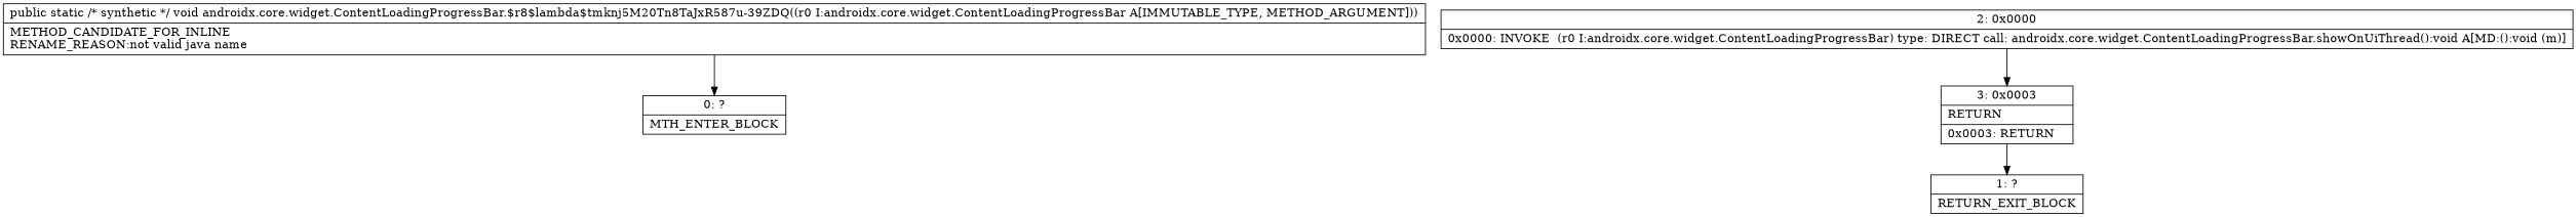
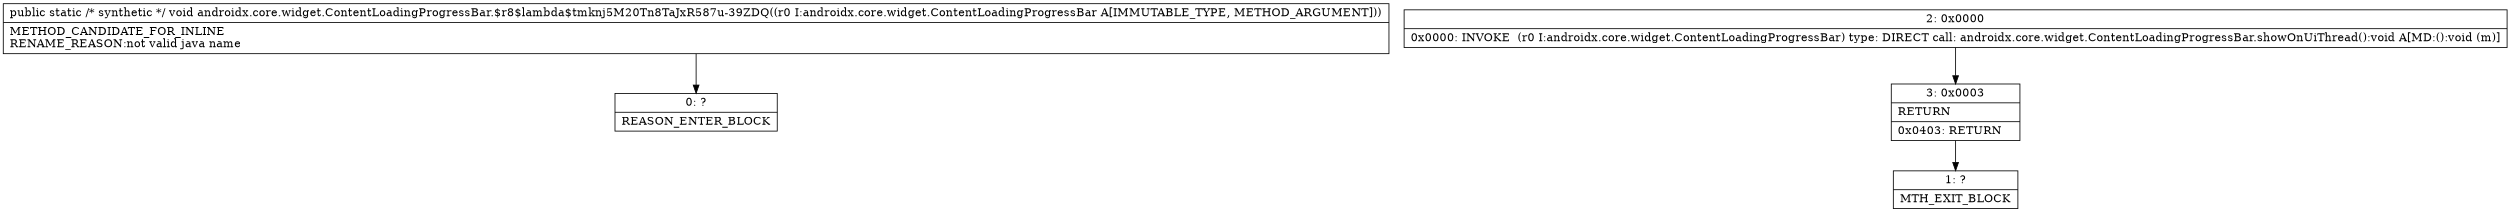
  digraph {
    node [shape=record]
-   n1 [label="{0\:\ ?|MTH_ENTER_BLOCK\l}"]
+   n1 [label="{0\:\ ?|REASON_ENTER_BLOCK\l}"]
    n2 [label="{2\:\ 0x0000|0x0000: INVOKE  (r0 I:androidx.core.widget.ContentLoadingProgressBar) type: DIRECT call: androidx.core.widget.ContentLoadingProgressBar.showOnUiThread():void A[MD:():void (m)]\l}"]
-   n3 [label="{3\:\ 0x0003|RETURN\l|0x0003: RETURN   \l}"]
-   n4 [label="{1\:\ ?|RETURN_EXIT_BLOCK\l}"]
+   n3 [label="{3\:\ 0x0003|RETURN\l|0x0403: RETURN   \l}"]
+   n4 [label="{1\:\ ?|MTH_EXIT_BLOCK\l}"]
    n5 [label="{public static \/* synthetic *\/ void androidx.core.widget.ContentLoadingProgressBar.$r8$lambda$tmknj5M20Tn8TaJxR587u\-39ZDQ((r0 I:androidx.core.widget.ContentLoadingProgressBar A[IMMUTABLE_TYPE, METHOD_ARGUMENT]))  | METHOD_CANDIDATE_FOR_INLINE\lRENAME_REASON:not valid java name\l}"]
    n2 -> n3
    n3 -> n4
    n5 -> n1
  }
